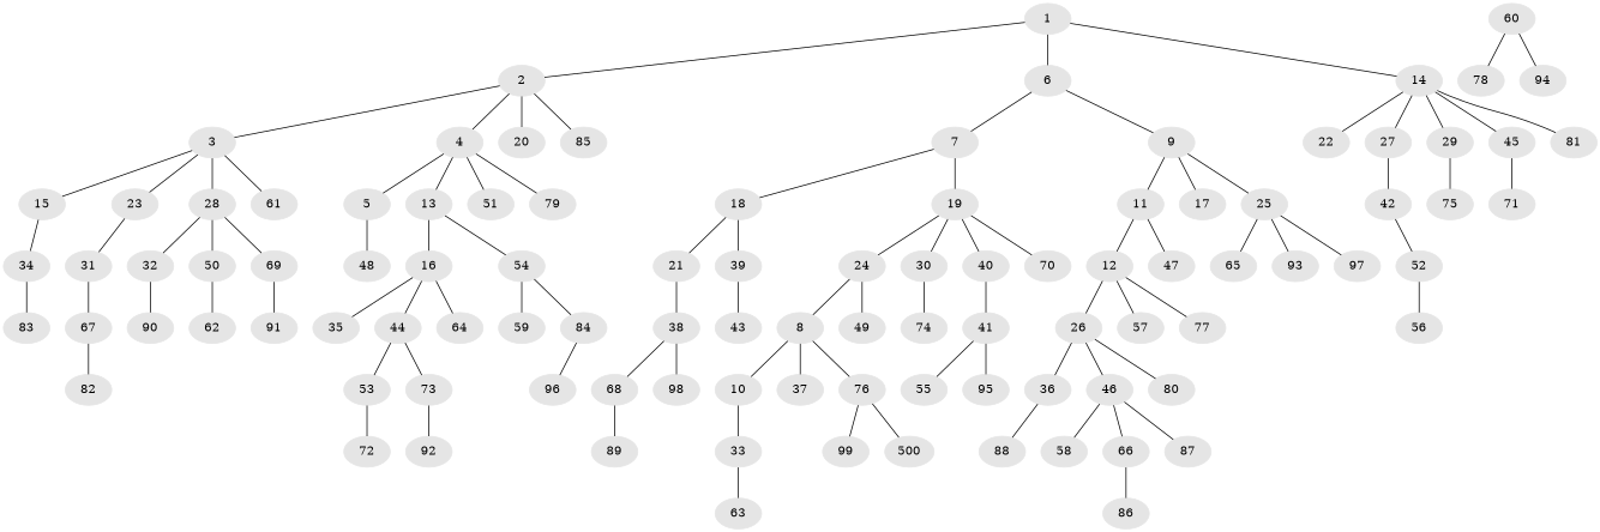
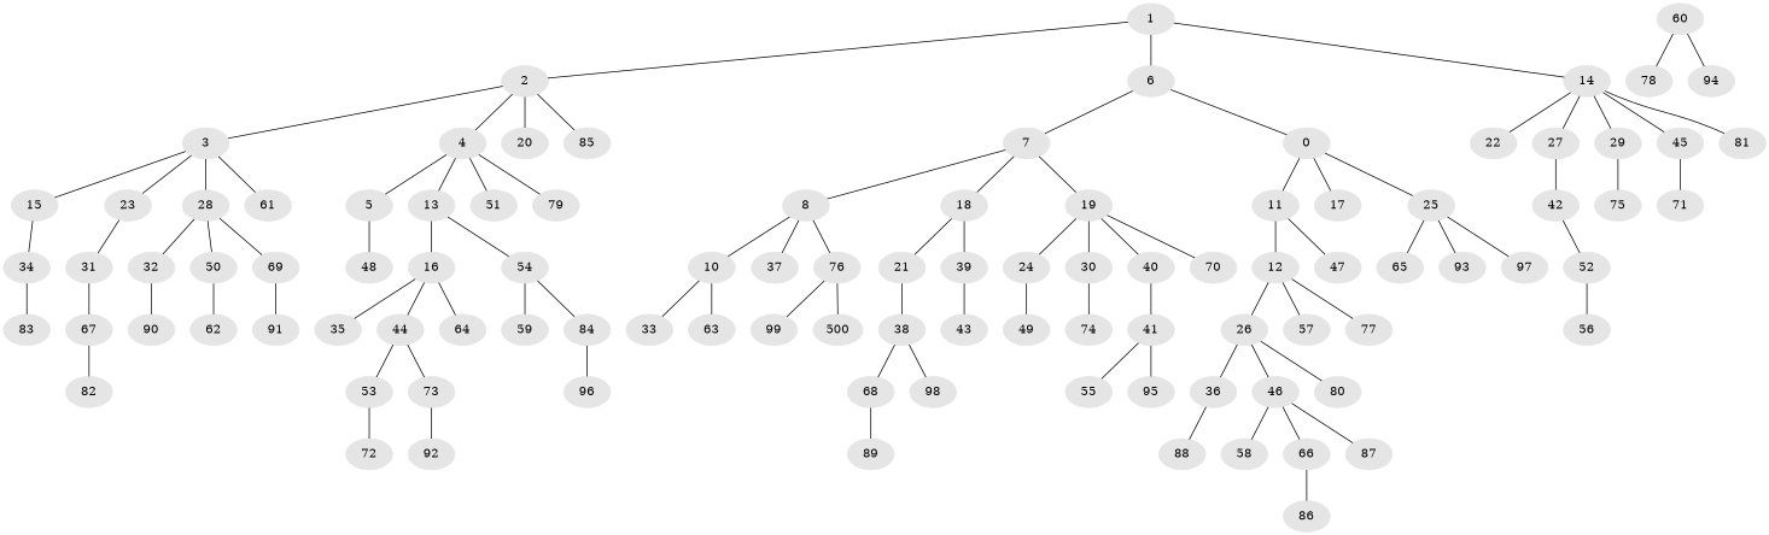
  graph {
    node [color=gray90 style=filled]
    1
    2
    6
    14
    3
    4
    20
    85
    7
-   9
+   9 [label=0]
    22
    27
    29
    45
    81
    15
    23
    28
    61
    5
    13
    51
    79
    34
    31
    32
    50
    69
    48
    16
    54
    8
    18
    19
    11
    17
    25
    10
    37
    76
    21
    39
    24
    30
    40
    70
    33
    63
    99
    n50 [label=500]
    12
    47
    65
    93
    97
    26
    57
    77
    36
    46
    80
    35
    44
    64
    59
    84
    42
    75
    71
    83
    53
    73
    38
    43
    49
    74
    41
    68
    98
    67
    88
    58
    66
    87
    52
    90
    62
    91
    82
    89
    55
    95
    56
    72
    92
    86
    96
    60
    78
    94
    1 -- 2
    1 -- 6
    1 -- 14
    2 -- 3
    2 -- 4
    2 -- 20
    2 -- 85
    6 -- 7
    6 -- 9
    14 -- 22
    14 -- 27
    14 -- 29
    14 -- 45
    14 -- 81
    3 -- 15
    3 -- 23
    3 -- 28
    3 -- 61
    4 -- 5
    4 -- 13
    4 -- 51
    4 -- 79
-   24 -- 8
+   7 -- 8
    7 -- 18
    7 -- 19
    9 -- 11
    9 -- 17
    9 -- 25
    27 -- 42
    29 -- 75
    45 -- 71
    15 -- 34
    23 -- 31
    28 -- 32
    28 -- 50
    28 -- 69
    5 -- 48
    13 -- 16
    13 -- 54
    34 -- 83
    31 -- 67
    32 -- 90
    50 -- 62
    69 -- 91
    16 -- 35
    16 -- 44
    16 -- 64
    54 -- 59
    54 -- 84
    8 -- 10
    8 -- 37
    8 -- 76
    18 -- 21
    18 -- 39
    19 -- 24
    19 -- 30
    19 -- 40
    19 -- 70
    11 -- 12
    11 -- 47
    25 -- 65
    25 -- 93
    25 -- 97
    10 -- 33
-   33 -- 63
+   10 -- 63
    76 -- 99
    76 -- n50
    21 -- 38
    39 -- 43
    24 -- 49
    30 -- 74
    40 -- 41
    12 -- 26
    12 -- 57
    12 -- 77
    26 -- 36
    26 -- 46
    26 -- 80
    36 -- 88
    46 -- 58
    46 -- 66
    46 -- 87
    44 -- 53
    44 -- 73
    84 -- 96
    42 -- 52
    53 -- 72
    73 -- 92
    38 -- 68
    38 -- 98
    41 -- 55
    41 -- 95
    68 -- 89
    67 -- 82
    66 -- 86
    52 -- 56
    60 -- 78
    60 -- 94
  }
